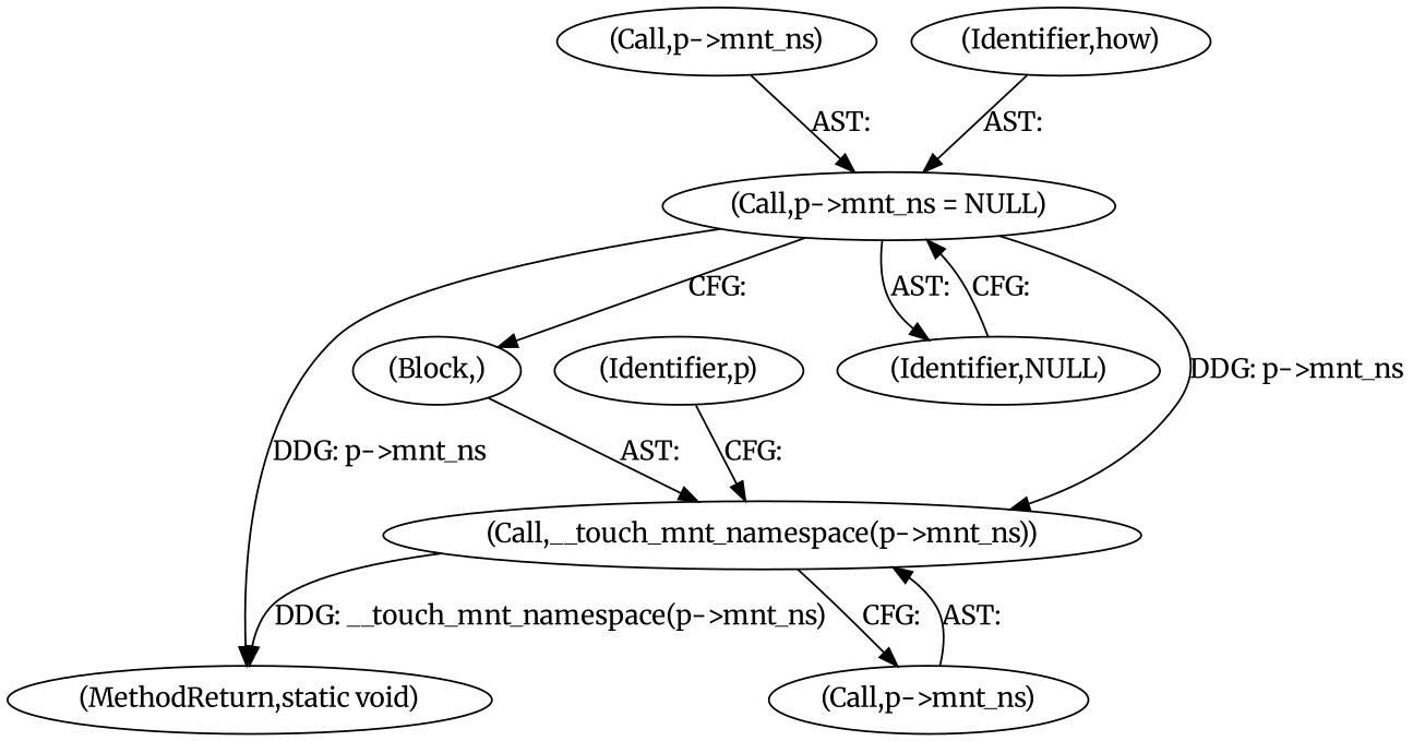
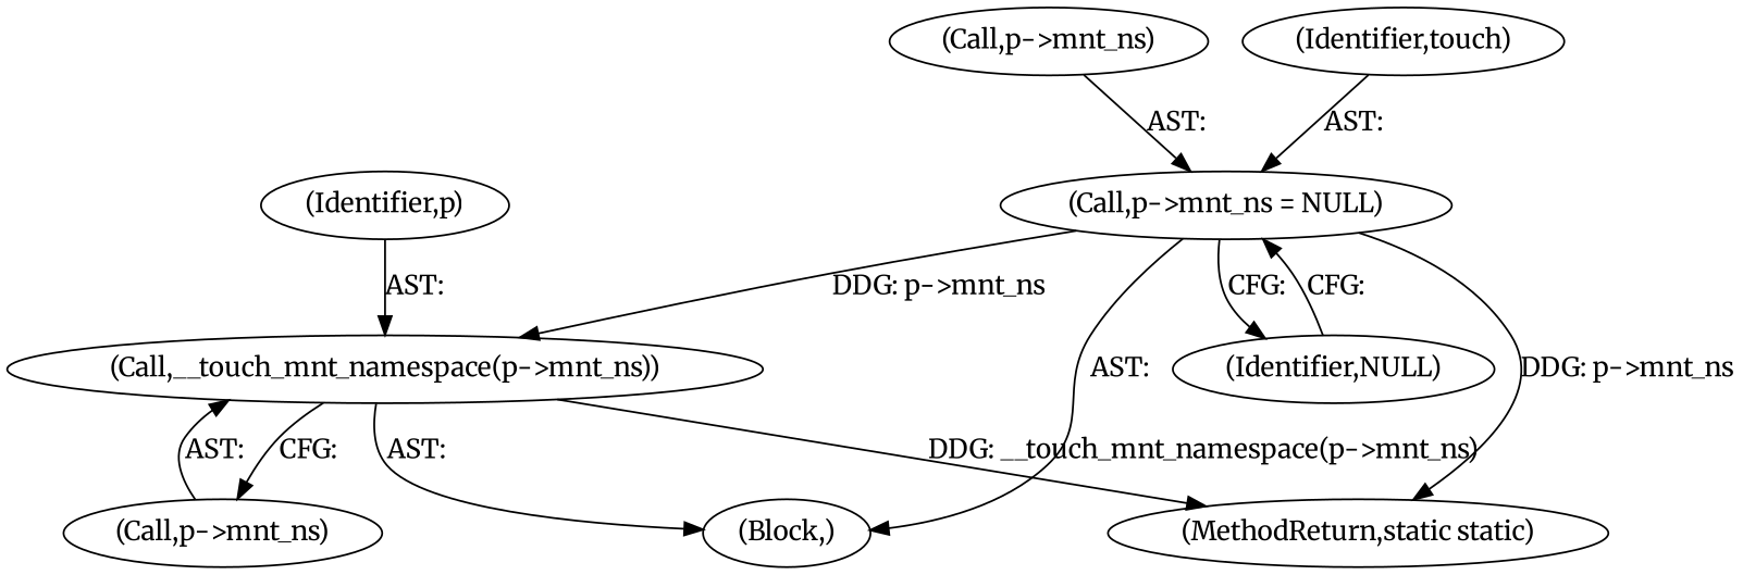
  digraph {
    fontname=Merriweather
    node [fontname=Merriweather]
    edge [fontname=Merriweather]
    n1 [label="(Call,__touch_mnt_namespace(p->mnt_ns))"]
-   n2 [label="(MethodReturn,static void)"]
+   n2 [label="(MethodReturn,static static)"]
    n3 [label="(Block,)"]
    n4 [label="(Call,p->mnt_ns)"]
    n5 [label="(Call,p->mnt_ns = NULL)"]
    n6 [label="(Identifier,NULL)"]
    n7 [label="(Call,p->mnt_ns)"]
-   n8 [label="(Identifier,how)"]
+   n8 [label="(Identifier,touch)"]
    n9 [label="(Identifier,p)"]
    n1 -> n2 [label="DDG: __touch_mnt_namespace(p->mnt_ns)"]
-   n3 -> n1 [label="AST: "]
+   n1 -> n3 [label="AST: "]
    n1 -> n4 [label="CFG: "]
    n4 -> n1 [label="AST: "]
    n5 -> n1 [label="DDG: p->mnt_ns"]
    n5 -> n2 [label="DDG: p->mnt_ns"]
-   n5 -> n3 [label="CFG: "]
-   n5 -> n6 [label="AST: "]
+   n5 -> n3 [label="AST: "]
+   n5 -> n6 [label="CFG: "]
    n6 -> n5 [label="CFG: "]
    n7 -> n5 [label="AST: "]
    n8 -> n5 [label="AST: "]
-   n9 -> n1 [label="CFG: "]
+   n9 -> n1 [label="AST: "]
  }
